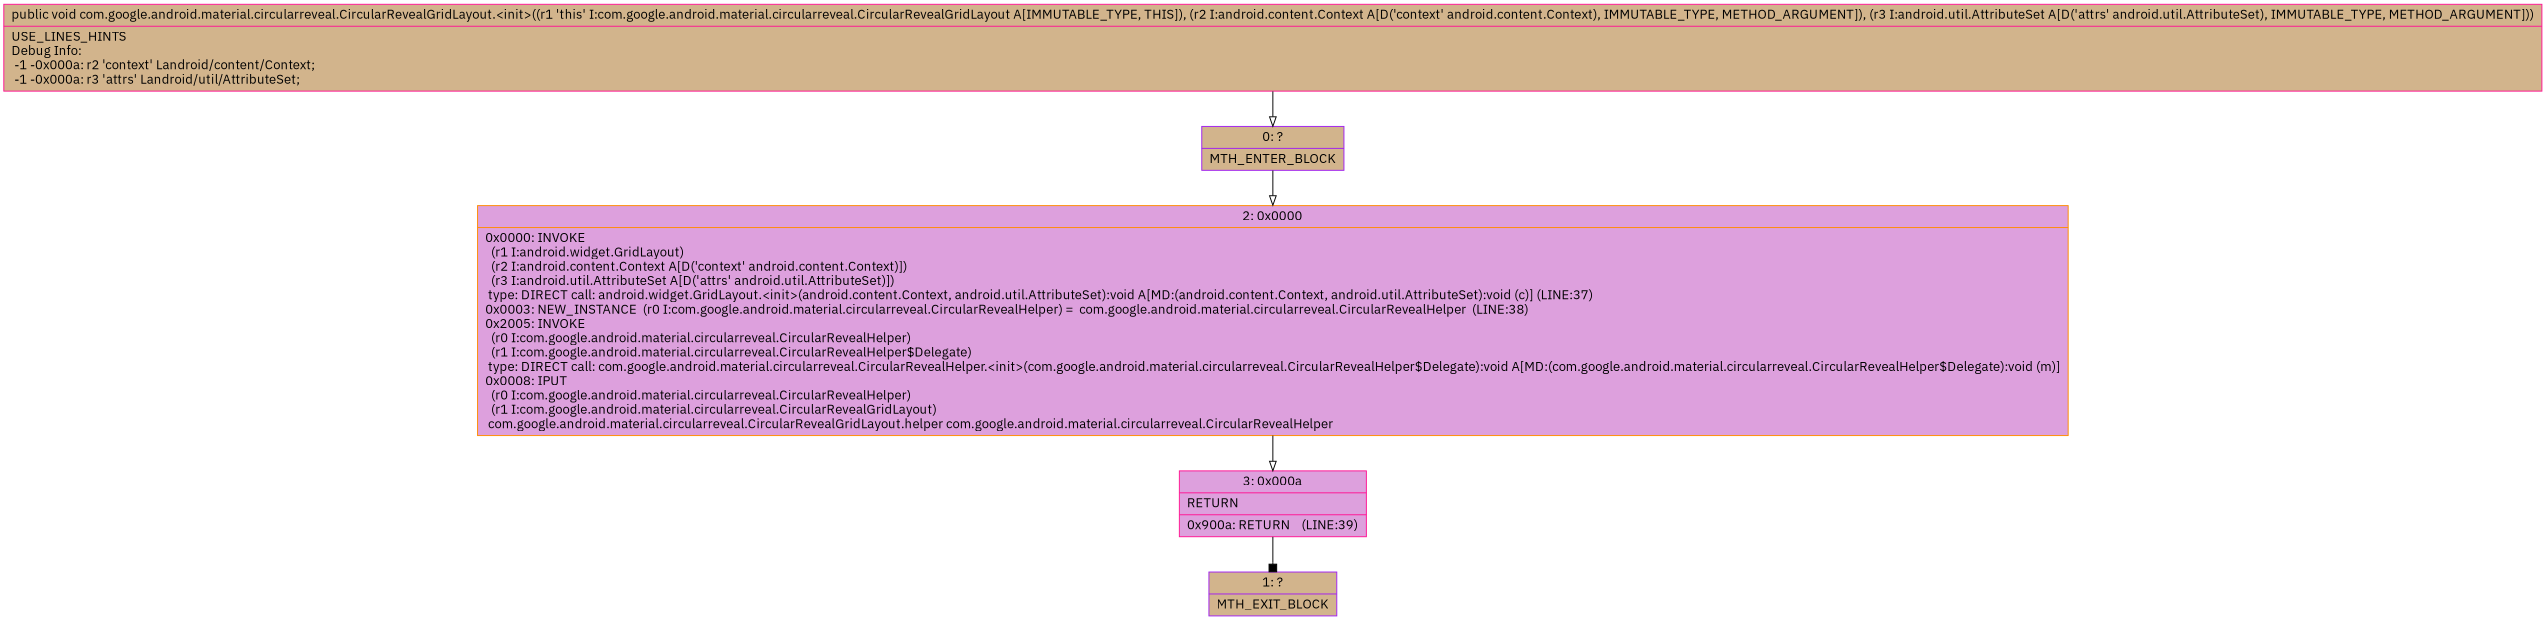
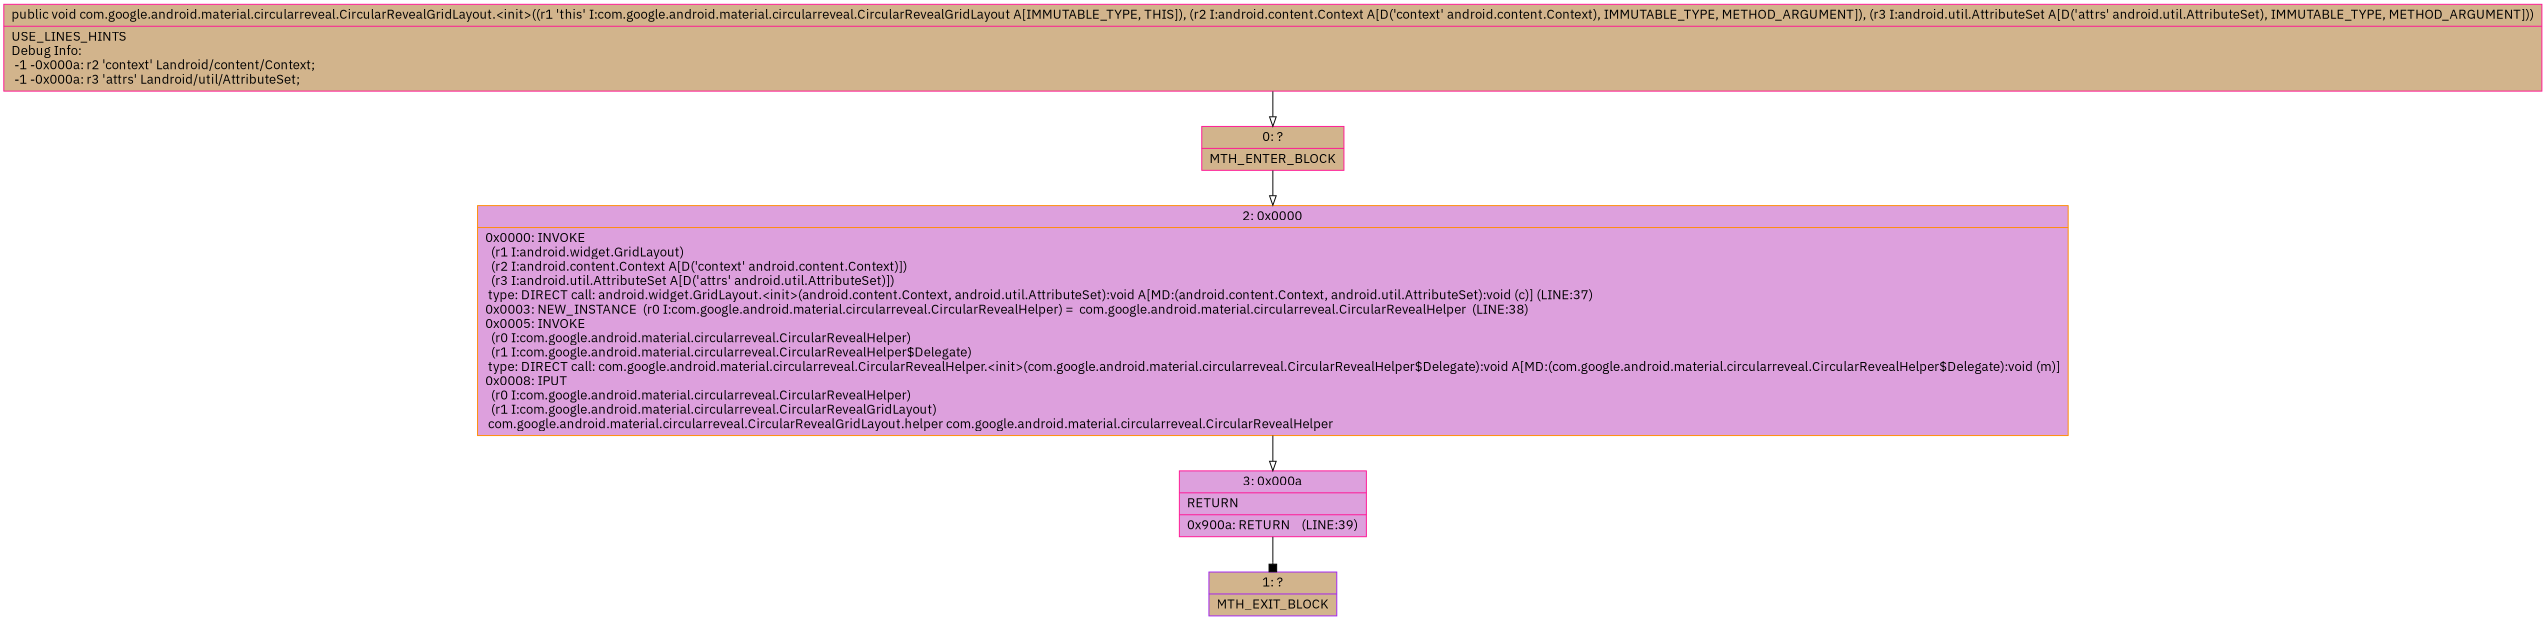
  digraph {
    fontname="IBM Plex Sans"
    node [color=purple fillcolor=tan fontname="IBM Plex Sans" shape=record style=filled]
    edge [arrowhead=onormal fontname="IBM Plex Sans"]
-   n1 [label="{0\:\ ?|MTH_ENTER_BLOCK\l}"]
-   n2 [color=darkorange fillcolor=plum label="{2\:\ 0x0000|0x0000: INVOKE  \l  (r1 I:android.widget.GridLayout)\l  (r2 I:android.content.Context A[D('context' android.content.Context)])\l  (r3 I:android.util.AttributeSet A[D('attrs' android.util.AttributeSet)])\l type: DIRECT call: android.widget.GridLayout.\<init\>(android.content.Context, android.util.AttributeSet):void A[MD:(android.content.Context, android.util.AttributeSet):void (c)] (LINE:37)\l0x0003: NEW_INSTANCE  (r0 I:com.google.android.material.circularreveal.CircularRevealHelper) =  com.google.android.material.circularreveal.CircularRevealHelper  (LINE:38)\l0x2005: INVOKE  \l  (r0 I:com.google.android.material.circularreveal.CircularRevealHelper)\l  (r1 I:com.google.android.material.circularreveal.CircularRevealHelper$Delegate)\l type: DIRECT call: com.google.android.material.circularreveal.CircularRevealHelper.\<init\>(com.google.android.material.circularreveal.CircularRevealHelper$Delegate):void A[MD:(com.google.android.material.circularreveal.CircularRevealHelper$Delegate):void (m)]\l0x0008: IPUT  \l  (r0 I:com.google.android.material.circularreveal.CircularRevealHelper)\l  (r1 I:com.google.android.material.circularreveal.CircularRevealGridLayout)\l com.google.android.material.circularreveal.CircularRevealGridLayout.helper com.google.android.material.circularreveal.CircularRevealHelper \l}"]
+   n1 [color=deeppink label="{0\:\ ?|MTH_ENTER_BLOCK\l}"]
+   n2 [color=darkorange fillcolor=plum label="{2\:\ 0x0000|0x0000: INVOKE  \l  (r1 I:android.widget.GridLayout)\l  (r2 I:android.content.Context A[D('context' android.content.Context)])\l  (r3 I:android.util.AttributeSet A[D('attrs' android.util.AttributeSet)])\l type: DIRECT call: android.widget.GridLayout.\<init\>(android.content.Context, android.util.AttributeSet):void A[MD:(android.content.Context, android.util.AttributeSet):void (c)] (LINE:37)\l0x0003: NEW_INSTANCE  (r0 I:com.google.android.material.circularreveal.CircularRevealHelper) =  com.google.android.material.circularreveal.CircularRevealHelper  (LINE:38)\l0x0005: INVOKE  \l  (r0 I:com.google.android.material.circularreveal.CircularRevealHelper)\l  (r1 I:com.google.android.material.circularreveal.CircularRevealHelper$Delegate)\l type: DIRECT call: com.google.android.material.circularreveal.CircularRevealHelper.\<init\>(com.google.android.material.circularreveal.CircularRevealHelper$Delegate):void A[MD:(com.google.android.material.circularreveal.CircularRevealHelper$Delegate):void (m)]\l0x0008: IPUT  \l  (r0 I:com.google.android.material.circularreveal.CircularRevealHelper)\l  (r1 I:com.google.android.material.circularreveal.CircularRevealGridLayout)\l com.google.android.material.circularreveal.CircularRevealGridLayout.helper com.google.android.material.circularreveal.CircularRevealHelper \l}"]
    n3 [color=deeppink fillcolor=plum label="{3\:\ 0x000a|RETURN\l|0x900a: RETURN    (LINE:39)\l}"]
    n4 [label="{1\:\ ?|MTH_EXIT_BLOCK\l}"]
    n5 [color=deeppink label="{public void com.google.android.material.circularreveal.CircularRevealGridLayout.\<init\>((r1 'this' I:com.google.android.material.circularreveal.CircularRevealGridLayout A[IMMUTABLE_TYPE, THIS]), (r2 I:android.content.Context A[D('context' android.content.Context), IMMUTABLE_TYPE, METHOD_ARGUMENT]), (r3 I:android.util.AttributeSet A[D('attrs' android.util.AttributeSet), IMMUTABLE_TYPE, METHOD_ARGUMENT]))  | USE_LINES_HINTS\lDebug Info:\l  \-1 \-0x000a: r2 'context' Landroid\/content\/Context;\l  \-1 \-0x000a: r3 'attrs' Landroid\/util\/AttributeSet;\l}"]
    n1 -> n2
    n2 -> n3
    n3 -> n4 [arrowhead=box]
    n5 -> n1
  }
